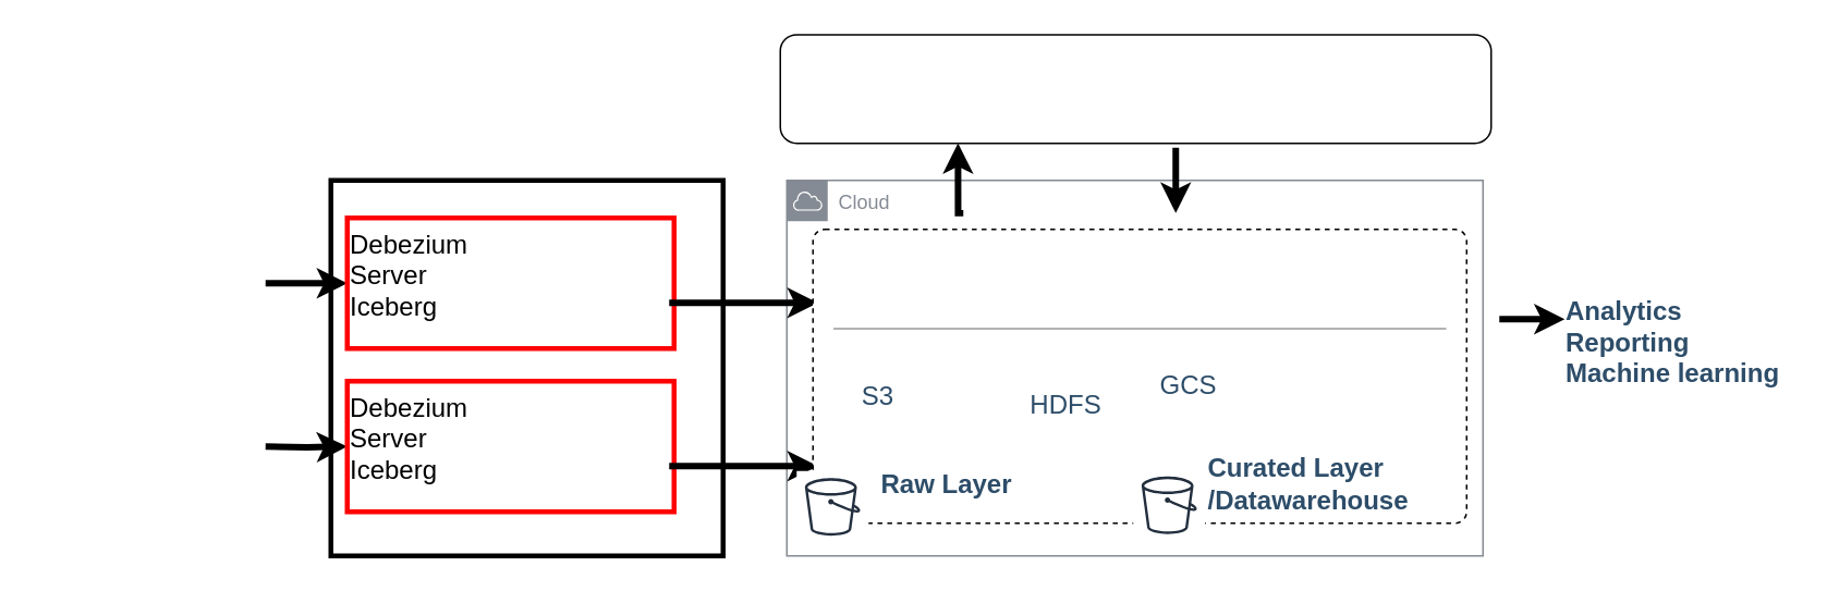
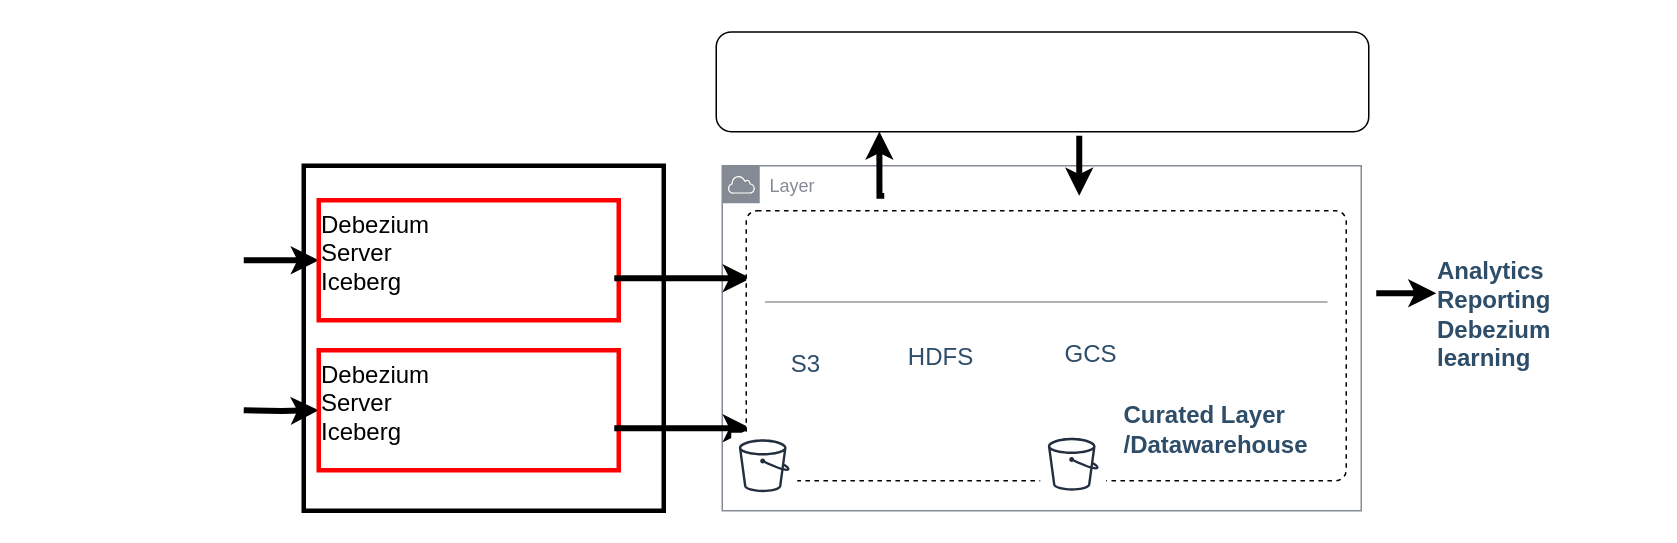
  <mxCell id="0" />
  <mxCell id="1" parent="0" />
- <mxCell id="2" value="Cloud" style="sketch=0;outlineConnect=0;gradientColor=none;html=1;whiteSpace=wrap;fontSize=12;fontStyle=0;shape=mxgraph.aws4.group;grIcon=mxgraph.aws4.group_aws_cloud;strokeColor=#858B94;fillColor=none;verticalAlign=top;align=left;spacingLeft=30;fontColor=#858B94;dashed=0;perimeter=rectanglePerimeter;autosize=0;" parent="1" vertex="1"><mxGeometry x="481" y="110" width="426" height="230" as="geometry" /></mxCell>
+ <mxCell id="2" value="Layer" style="sketch=0;outlineConnect=0;gradientColor=none;html=1;whiteSpace=wrap;fontSize=12;fontStyle=0;shape=mxgraph.aws4.group;grIcon=mxgraph.aws4.group_aws_cloud;strokeColor=#858B94;fillColor=none;verticalAlign=top;align=left;spacingLeft=30;fontColor=#858B94;dashed=0;perimeter=rectanglePerimeter;autosize=0;" parent="1" vertex="1"><mxGeometry x="481" y="110" width="426" height="230" as="geometry" /></mxCell>
  <mxCell id="3" value="" style="rounded=1;whiteSpace=wrap;html=1;" parent="1" vertex="1"><mxGeometry x="477" y="20.75" width="435" height="66.5" as="geometry" /></mxCell>
  <mxCell id="4" value="" style="shape=image;html=1;verticalAlign=top;verticalLabelPosition=bottom;labelBackgroundColor=#ffffff;imageAspect=0;aspect=fixed;image=https://cdn3.iconfinder.com/data/icons/the-elegant-set/96/database.png" parent="1" vertex="1"><mxGeometry x="82" y="133" width="80" height="80" as="geometry" /></mxCell>
  <mxCell id="5" value="" style="shape=image;html=1;verticalAlign=top;verticalLabelPosition=bottom;labelBackgroundColor=#ffffff;imageAspect=0;aspect=fixed;image=https://cdn4.iconfinder.com/data/icons/logos-3/181/MySQL-128.png" parent="1" vertex="1"><mxGeometry x="21.32" y="138.32" width="69.37" height="69.37" as="geometry" /></mxCell>
  <mxCell id="6" value="" style="rounded=0;whiteSpace=wrap;html=1;strokeWidth=3;" parent="1" vertex="1"><mxGeometry x="202" y="110" width="240" height="230" as="geometry" /></mxCell>
  <mxCell id="7" style="edgeStyle=orthogonalEdgeStyle;rounded=0;orthogonalLoop=1;jettySize=auto;html=1;entryX=0;entryY=0.5;entryDx=0;entryDy=0;strokeWidth=4;" parent="1" source="4" target="8" edge="1"><mxGeometry relative="1" as="geometry" /></mxCell>
  <mxCell id="8" value="&lt;font style=&quot;font-size: 16px&quot;&gt;Debezium&lt;br&gt;Server&lt;br&gt;&lt;/font&gt;&lt;div&gt;&lt;font style=&quot;font-size: 16px&quot;&gt;Iceberg&lt;/font&gt;&lt;/div&gt;" style="rounded=0;whiteSpace=wrap;html=1;strokeWidth=3;align=left;verticalAlign=top;strokeColor=#FF0000;" parent="1" vertex="1"><mxGeometry x="212" y="133" width="200" height="80" as="geometry" /></mxCell>
  <mxCell id="9" value="" style="edgeStyle=orthogonalEdgeStyle;rounded=0;orthogonalLoop=1;jettySize=auto;html=1;strokeWidth=4;" parent="1" edge="1"><mxGeometry relative="1" as="geometry"><mxPoint x="409" y="185" as="sourcePoint" /><mxPoint x="500" y="185" as="targetPoint" /><Array as="points"><mxPoint x="479" y="185" /><mxPoint x="479" y="185" /></Array></mxGeometry></mxCell>
  <mxCell id="10" value="" style="shape=image;verticalLabelPosition=bottom;labelBackgroundColor=#ffffff;verticalAlign=top;aspect=fixed;imageAspect=0;image=https://design.jboss.org/debezium/logo/final/color/color_debezium_256px.png;" parent="1" vertex="1"><mxGeometry x="298" y="145.34" width="55.55" height="55.33" as="geometry" /></mxCell>
  <mxCell id="11" value="" style="shape=image;html=1;verticalAlign=top;verticalLabelPosition=bottom;labelBackgroundColor=#ffffff;imageAspect=0;aspect=fixed;image=https://cdn3.iconfinder.com/data/icons/the-elegant-set/96/database.png" parent="1" vertex="1"><mxGeometry x="82" y="234" width="80" height="80" as="geometry" /></mxCell>
  <mxCell id="12" value="" style="shape=image;verticalLabelPosition=bottom;labelBackgroundColor=#ffffff;verticalAlign=top;aspect=fixed;imageAspect=0;image=https://www-dremio.netlify.app/img/iceberg-logo-with-name.png;" parent="1" vertex="1"><mxGeometry x="342" y="145.34" width="58" height="57.53" as="geometry" /></mxCell>
  <mxCell id="13" style="edgeStyle=orthogonalEdgeStyle;rounded=0;orthogonalLoop=1;jettySize=auto;html=1;strokeWidth=4;" parent="1" edge="1"><mxGeometry relative="1" as="geometry"><mxPoint x="719" y="90" as="sourcePoint" /><mxPoint x="719" y="130" as="targetPoint" /><Array as="points"><mxPoint x="719" y="110" /><mxPoint x="719" y="110" /></Array></mxGeometry></mxCell>
  <mxCell id="14" style="edgeStyle=orthogonalEdgeStyle;rounded=0;orthogonalLoop=1;jettySize=auto;html=1;entryX=0;entryY=0.5;entryDx=0;entryDy=0;strokeWidth=4;" parent="1" target="15" edge="1"><mxGeometry relative="1" as="geometry"><mxPoint x="162" y="273" as="sourcePoint" /></mxGeometry></mxCell>
  <mxCell id="15" value="&lt;font style=&quot;font-size: 16px&quot;&gt;Debezium&lt;br&gt;Server&lt;br&gt;Iceberg&lt;br&gt;&lt;/font&gt;" style="rounded=0;whiteSpace=wrap;html=1;strokeWidth=3;align=left;verticalAlign=top;strokeColor=#FF0000;" parent="1" vertex="1"><mxGeometry x="212" y="233" width="200" height="80" as="geometry" /></mxCell>
  <mxCell id="16" value="" style="edgeStyle=orthogonalEdgeStyle;rounded=0;orthogonalLoop=1;jettySize=auto;html=1;strokeWidth=4;" parent="1" edge="1"><mxGeometry relative="1" as="geometry"><mxPoint x="409" y="285" as="sourcePoint" /><mxPoint x="500" y="285" as="targetPoint" /><Array as="points"><mxPoint x="479" y="285" /><mxPoint x="479" y="285" /></Array></mxGeometry></mxCell>
  <mxCell id="17" value="" style="shape=image;verticalLabelPosition=bottom;labelBackgroundColor=#ffffff;verticalAlign=top;aspect=fixed;imageAspect=0;image=https://design.jboss.org/debezium/logo/final/color/color_debezium_256px.png;" parent="1" vertex="1"><mxGeometry x="298" y="245.34" width="55.55" height="55.33" as="geometry" /></mxCell>
  <mxCell id="18" value="" style="shape=image;verticalLabelPosition=bottom;labelBackgroundColor=#ffffff;verticalAlign=top;aspect=fixed;imageAspect=0;image=https://www-dremio.netlify.app/img/iceberg-logo-with-name.png;" parent="1" vertex="1"><mxGeometry x="342" y="245.34" width="58" height="57.53" as="geometry" /></mxCell>
  <mxCell id="19" value="" style="shape=image;verticalLabelPosition=bottom;labelBackgroundColor=#ffffff;verticalAlign=top;aspect=fixed;imageAspect=0;image=https://upload.wikimedia.org/wikipedia/commons/thumb/7/70/Apache_Flink_logo.svg/1200px-Apache_Flink_logo.svg.png;" parent="1" vertex="1"><mxGeometry x="481" y="29" width="101.96" height="50" as="geometry" /></mxCell>
  <mxCell id="20" value="" style="shape=image;verticalLabelPosition=bottom;labelBackgroundColor=#ffffff;verticalAlign=top;aspect=fixed;imageAspect=0;image=https://ahana.io/wp-content/uploads/2020/05/logo-presto.png;" parent="1" vertex="1"><mxGeometry x="697" y="40" width="110" height="37.44" as="geometry" /></mxCell>
  <mxCell id="21" value="" style="shape=image;verticalLabelPosition=bottom;labelBackgroundColor=#ffffff;verticalAlign=top;aspect=fixed;imageAspect=0;image=https://trino.io/assets/trino-og.png;" parent="1" vertex="1"><mxGeometry x="810" y="35.3" width="93.33" height="42" as="geometry" /></mxCell>
  <mxCell id="22" style="edgeStyle=orthogonalEdgeStyle;rounded=0;orthogonalLoop=1;jettySize=auto;html=1;strokeWidth=4;entryX=0.25;entryY=1;entryDx=0;entryDy=0;exitX=0.25;exitY=0;exitDx=0;exitDy=0;" parent="1" target="3" edge="1"><mxGeometry relative="1" as="geometry"><mxPoint x="587" y="128.11" as="sourcePoint" /><mxPoint x="729" y="151" as="targetPoint" /><Array as="points"><mxPoint x="586" y="130" /></Array></mxGeometry></mxCell>
  <mxCell id="23" value="" style="shape=image;verticalLabelPosition=bottom;labelBackgroundColor=#ffffff;verticalAlign=top;aspect=fixed;imageAspect=0;image=https://upload.wikimedia.org/wikipedia/commons/thumb/f/f3/Apache_Spark_logo.svg/512px-Apache_Spark_logo.svg.png;" parent="1" vertex="1"><mxGeometry x="587" y="31.42" width="95.76" height="49.75" as="geometry" /></mxCell>
  <mxCell id="24" value="" style="shape=image;verticalLabelPosition=bottom;labelBackgroundColor=#ffffff;verticalAlign=top;aspect=fixed;imageAspect=0;image=https://www.crealog.com/media/seiten/news/2020/Postgre.svg;" parent="1" vertex="1"><mxGeometry x="20" y="252.16" width="76" height="50.71" as="geometry" /></mxCell>
  <mxCell id="25" value="" style="edgeStyle=orthogonalEdgeStyle;rounded=0;orthogonalLoop=1;jettySize=auto;html=1;strokeWidth=4;" parent="1" edge="1"><mxGeometry relative="1" as="geometry"><mxPoint x="917" y="195" as="sourcePoint" /><mxPoint x="957" y="195" as="targetPoint" /><Array as="points"><mxPoint x="917" y="195" /></Array></mxGeometry></mxCell>
- <mxCell id="26" value="&lt;div style=&quot;font-size: 16px&quot; align=&quot;left&quot;&gt;&lt;font style=&quot;font-size: 16px&quot; color=&quot;#2D4D69&quot;&gt;&lt;b&gt;Analytics&lt;br&gt;Reporting&lt;br&gt;Machine learning&lt;/b&gt;&lt;/font&gt;&lt;/div&gt;" style="text;html=1;strokeColor=none;fillColor=none;align=left;verticalAlign=middle;whiteSpace=wrap;rounded=0;" parent="1" vertex="1"><mxGeometry x="956" y="155.14" width="140" height="108.2" as="geometry" /></mxCell>
+ <mxCell id="26" value="&lt;div style=&quot;font-size: 16px&quot; align=&quot;left&quot;&gt;&lt;font style=&quot;font-size: 16px&quot; color=&quot;#2D4D69&quot;&gt;&lt;b&gt;Analytics&lt;br&gt;Reporting&lt;br&gt;Debezium learning&lt;/b&gt;&lt;/font&gt;&lt;/div&gt;" style="text;html=1;strokeColor=none;fillColor=none;align=left;verticalAlign=middle;whiteSpace=wrap;rounded=0;" parent="1" vertex="1"><mxGeometry x="956" y="155.14" width="140" height="108.2" as="geometry" /></mxCell>
  <mxCell id="27" value="" style="rounded=1;whiteSpace=wrap;html=1;fontSize=16;fontColor=#2D4D69;gradientColor=none;align=left;dashed=1;arcSize=4;" parent="1" vertex="1"><mxGeometry x="497" y="140" width="400" height="180" as="geometry" /></mxCell>
  <mxCell id="28" value="" style="sketch=0;outlineConnect=0;fontColor=#232F3E;gradientColor=none;strokeColor=#232F3E;fillColor=#ffffff;dashed=0;verticalLabelPosition=bottom;verticalAlign=top;align=center;html=1;fontSize=12;fontStyle=0;aspect=fixed;shape=mxgraph.aws4.resourceIcon;resIcon=mxgraph.aws4.bucket;" parent="1" vertex="1"><mxGeometry x="487" y="288" width="44" height="44" as="geometry" /></mxCell>
  <mxCell id="29" value="" style="shape=image;verticalLabelPosition=bottom;labelBackgroundColor=#ffffff;verticalAlign=top;aspect=fixed;imageAspect=0;image=https://iceberg.apache.org/img/Iceberg-logo.png;direction=east;" parent="1" vertex="1"><mxGeometry x="517" y="151" width="150" height="40.96" as="geometry" /></mxCell>
- <mxCell id="30" value="&lt;div style=&quot;font-size: 16px&quot; align=&quot;left&quot;&gt;&lt;font style=&quot;font-size: 16px&quot; color=&quot;#2D4D69&quot;&gt;&lt;b&gt;Raw Layer&lt;br&gt;&lt;/b&gt;&lt;/font&gt;&lt;/div&gt;" style="text;html=1;strokeColor=none;fillColor=none;align=left;verticalAlign=middle;whiteSpace=wrap;rounded=0;" parent="1" vertex="1"><mxGeometry x="537" y="272" width="90" height="48.2" as="geometry" /></mxCell>
- <mxCell id="31" value="&lt;div style=&quot;font-size: 16px&quot; align=&quot;left&quot;&gt;&lt;font style=&quot;font-size: 16px&quot; color=&quot;#2D4D69&quot;&gt;&lt;b&gt;Curated Layer&lt;br&gt;/Datawarehouse&lt;br&gt;&lt;/b&gt;&lt;/font&gt;&lt;/div&gt;" style="text;html=1;strokeColor=none;fillColor=none;align=left;verticalAlign=middle;whiteSpace=wrap;rounded=0;" parent="1" vertex="1"><mxGeometry x="737" y="272" width="130" height="48.2" as="geometry" /></mxCell>
+ <mxCell id="31" value="&lt;div style=&quot;font-size: 16px&quot; align=&quot;left&quot;&gt;&lt;font style=&quot;font-size: 16px&quot; color=&quot;#2D4D69&quot;&gt;&lt;b&gt;Curated Layer&lt;br&gt;/Datawarehouse&lt;br&gt;&lt;/b&gt;&lt;/font&gt;&lt;/div&gt;" style="text;html=1;strokeColor=none;fillColor=none;align=left;verticalAlign=middle;whiteSpace=wrap;rounded=0;" parent="1" vertex="1"><mxGeometry x="747" y="262" width="130" height="48.2" as="geometry" /></mxCell>
  <mxCell id="32" value="" style="sketch=0;outlineConnect=0;fontColor=#232F3E;gradientColor=none;strokeColor=#232F3E;fillColor=#ffffff;dashed=0;verticalLabelPosition=bottom;verticalAlign=top;align=center;html=1;fontSize=12;fontStyle=0;aspect=fixed;shape=mxgraph.aws4.resourceIcon;resIcon=mxgraph.aws4.bucket;" parent="1" vertex="1"><mxGeometry x="693" y="287" width="44" height="44" as="geometry" /></mxCell>
  <mxCell id="33" value="" style="shape=image;verticalLabelPosition=bottom;labelBackgroundColor=#ffffff;verticalAlign=top;aspect=fixed;imageAspect=0;image=https://iceberg.apache.org/img/Iceberg-logo.png;direction=east;" parent="1" vertex="1"><mxGeometry x="707" y="149.86" width="150" height="40.96" as="geometry" /></mxCell>
  <mxCell id="34" value="S3" style="text;html=1;strokeColor=none;fillColor=none;align=center;verticalAlign=middle;whiteSpace=wrap;rounded=0;dashed=1;fontSize=16;fontColor=#2D4D69;" parent="1" vertex="1"><mxGeometry x="507" y="227" width="60" height="30" as="geometry" /></mxCell>
- <mxCell id="35" value="HDFS" style="text;html=1;strokeColor=none;fillColor=none;align=center;verticalAlign=middle;whiteSpace=wrap;rounded=0;dashed=1;fontSize=16;fontColor=#2D4D69;" parent="1" vertex="1"><mxGeometry x="622" y="232" width="60" height="30" as="geometry" /></mxCell>
+ <mxCell id="35" value="HDFS" style="text;html=1;strokeColor=none;fillColor=none;align=center;verticalAlign=middle;whiteSpace=wrap;rounded=0;dashed=1;fontSize=16;fontColor=#2D4D69;" parent="1" vertex="1"><mxGeometry x="597" y="222" width="60" height="30" as="geometry" /></mxCell>
  <mxCell id="36" value="GCS" style="text;html=1;strokeColor=none;fillColor=none;align=center;verticalAlign=middle;whiteSpace=wrap;rounded=0;dashed=1;fontSize=16;fontColor=#2D4D69;" parent="1" vertex="1"><mxGeometry x="697" y="220" width="60" height="30" as="geometry" /></mxCell>
  <mxCell id="37" value="" style="verticalLabelPosition=bottom;shadow=0;align=center;html=1;verticalAlign=top;strokeWidth=1;shape=mxgraph.mockup.markup.line;strokeColor=#999999;fontSize=16;fontColor=#2D4D69;gradientColor=none;" parent="1" vertex="1"><mxGeometry x="509.5" y="190.82" width="375" height="20" as="geometry" /></mxCell>
